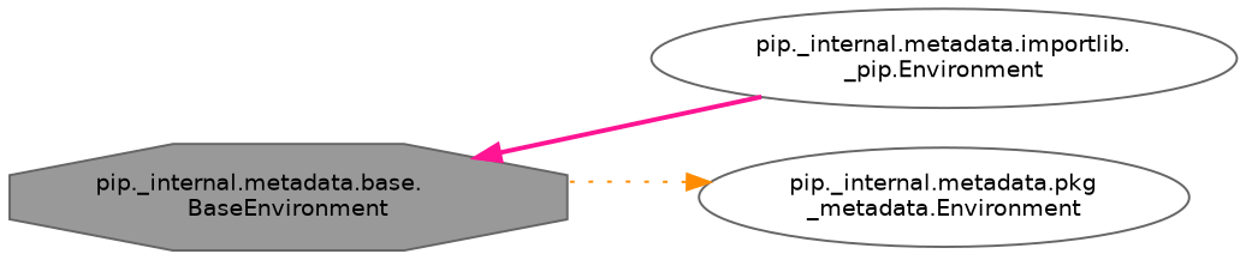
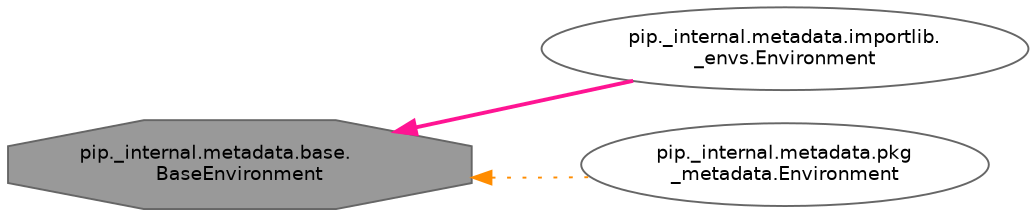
  digraph {
    fontname="DejaVu Sans"
    rankdir=LR
    node [color=gray40 fillcolor=white fontname="DejaVu Sans" fontsize=10 shape=ellipse style=filled]
    edge [dir=back fontname="DejaVu Sans" fontsize=10 labelfontname=Helvetica labelfontsize=10]
    n1 [fillcolor=grey60 fontcolor=black height=0.2 label="pip._internal.metadata.base.\lBaseEnvironment" shape=octagon width=0.4]
-   n2 [height=0.2 label="pip._internal.metadata.importlib.\l_pip.Environment" width=0.4]
+   n2 [height=0.2 label="pip._internal.metadata.importlib.\l_envs.Environment" width=0.4]
    n3 [height=0.2 label="pip._internal.metadata.pkg\l_metadata.Environment" width=0.4]
    n1 -> n2 [color=deeppink style=bold]
-   n3 -> n1 [color=darkorange style=dotted]
+   n1 -> n3 [color=darkorange style=dotted]
  }
